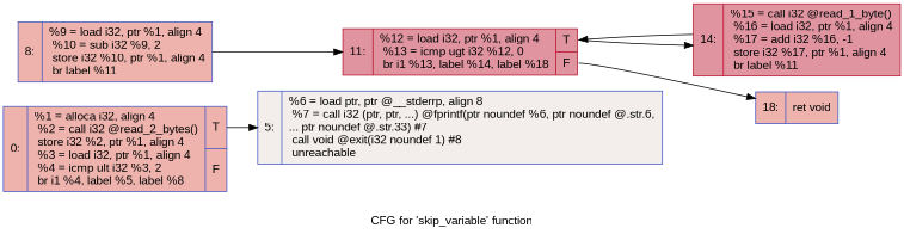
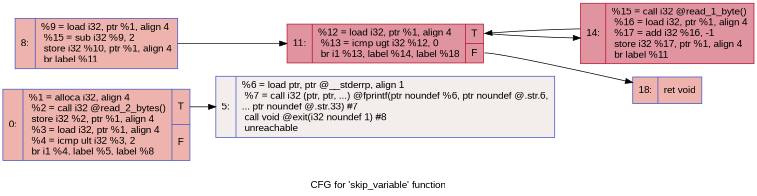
  digraph {
    fontname="Liberation Sans"
    label="CFG for 'skip_variable' function"
    rankdir=LR
    node [color="#3d50c3ff" fillcolor="#d6524470" fontname="Liberation Sans" shape=record style=filled]
    edge [fontname="Liberation Sans"]
    n1 [label="{0:\l|  %1 = alloca i32, align 4\l  %2 = call i32 @read_2_bytes()\l  store i32 %2, ptr %1, align 4\l  %3 = load i32, ptr %1, align 4\l  %4 = icmp ult i32 %3, 2\l  br i1 %4, label %5, label %8\l|{<s0>T|<s1>F}}"]
-   n2 [fillcolor="#e5d8d170" label="{5:\l|  %6 = load ptr, ptr @__stderrp, align 8\l  %7 = call i32 (ptr, ptr, ...) @fprintf(ptr noundef %6, ptr noundef @.str.6,\l... ptr noundef @.str.33) #7\l  call void @exit(i32 noundef 1) #8\l  unreachable\l}"]
-   n3 [label="{8:\l|  %9 = load i32, ptr %1, align 4\l  %10 = sub i32 %9, 2\l  store i32 %10, ptr %1, align 4\l  br label %11\l}"]
+   n2 [fillcolor="#e5d8d170" label="{5:\l|  %6 = load ptr, ptr @__stderrp, align 1\l  %7 = call i32 (ptr, ptr, ...) @fprintf(ptr noundef %6, ptr noundef @.str.6,\l... ptr noundef @.str.33) #7\l  call void @exit(i32 noundef 1) #8\l  unreachable\l}"]
+   n3 [label="{8:\l|  %9 = load i32, ptr %1, align 4\l  %15 = sub i32 %9, 2\l  store i32 %10, ptr %1, align 4\l  br label %11\l}"]
    n4 [color="#b70d28ff" fillcolor="#b70d2870" label="{11:\l|  %12 = load i32, ptr %1, align 4\l  %13 = icmp ugt i32 %12, 0\l  br i1 %13, label %14, label %18\l|{<s0>T|<s1>F}}"]
    n5 [color="#b70d28ff" fillcolor="#b70d2870" label="{14:\l|  %15 = call i32 @read_1_byte()\l  %16 = load i32, ptr %1, align 4\l  %17 = add i32 %16, -1\l  store i32 %17, ptr %1, align 4\l  br label %11\l}"]
    n6 [label="{18:\l|  ret void\l}"]
    n1 -> n2 [tailport=s0]
    n3 -> n4
    n4 -> n5 [tailport=s0]
    n4 -> n6 [tailport=s1]
    n5 -> n4
  }
